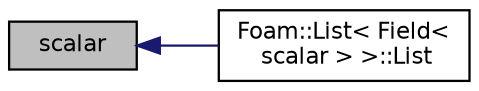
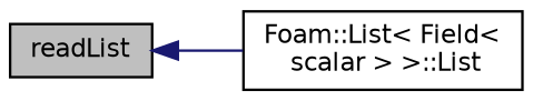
  digraph {
    rankdir=LR
    node [color=black fontname=Helvetica fontsize=10 shape=record]
-   n1 [fillcolor=grey75 fontcolor=black height=0.2 label=scalar style=filled width=0.4]
+   n1 [fillcolor=grey75 fontcolor=black height=0.2 label=readList style=filled width=0.4]
    n2 [height=0.2 label="Foam::List\< Field\<\l scalar \> \>::List" width=0.4]
    n1 -> n2 [color=midnightblue dir=back fontname=Helvetica fontsize=10 labelfontname=Helvetica labelfontsize=10 style=solid]
  }
